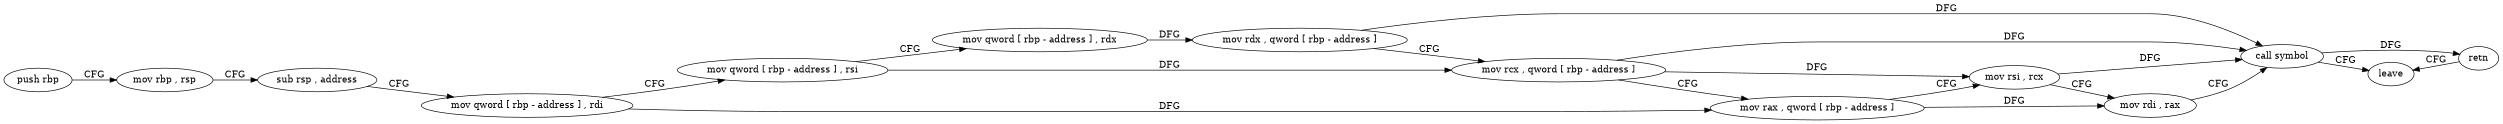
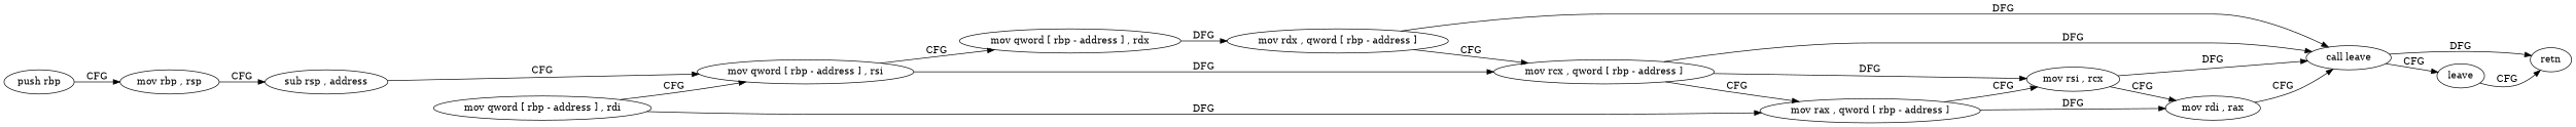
  digraph {
    rankdir=LR
    n1 [label="push rbp"]
    n2 [label="mov rbp , rsp"]
    n3 [label="sub rsp , address"]
    n4 [label="mov qword [ rbp - address ] , rdi"]
    n5 [label="mov qword [ rbp - address ] , rsi"]
    n6 [label="mov rax , qword [ rbp - address ]"]
    n7 [label="mov qword [ rbp - address ] , rdx"]
    n8 [label="mov rcx , qword [ rbp - address ]"]
    n9 [label="mov rsi , rcx"]
    n10 [label="mov rdi , rax"]
    n11 [label="mov rdx , qword [ rbp - address ]"]
-   n12 [label="call symbol"]
+   n12 [label="call leave"]
    n13 [label=leave]
    n14 [label=retn]
    n1 -> n2 [label=CFG]
    n2 -> n3 [label=CFG]
-   n3 -> n4 [label=CFG]
+   n3 -> n5 [label=CFG]
    n4 -> n5 [label=CFG]
    n4 -> n6 [label=DFG]
    n5 -> n7 [label=CFG]
    n5 -> n8 [label=DFG]
    n6 -> n9 [label=CFG]
    n6 -> n10 [label=DFG]
    n7 -> n11 [label=DFG]
    n8 -> n6 [label=CFG]
    n8 -> n9 [label=DFG]
    n8 -> n12 [label=DFG]
    n9 -> n10 [label=CFG]
    n9 -> n12 [label=DFG]
    n10 -> n12 [label=CFG]
    n11 -> n8 [label=CFG]
    n11 -> n12 [label=DFG]
    n12 -> n13 [label=CFG]
    n12 -> n14 [label=DFG]
-   n14 -> n13 [label=CFG]
+   n13 -> n14 [label=CFG]
  }
